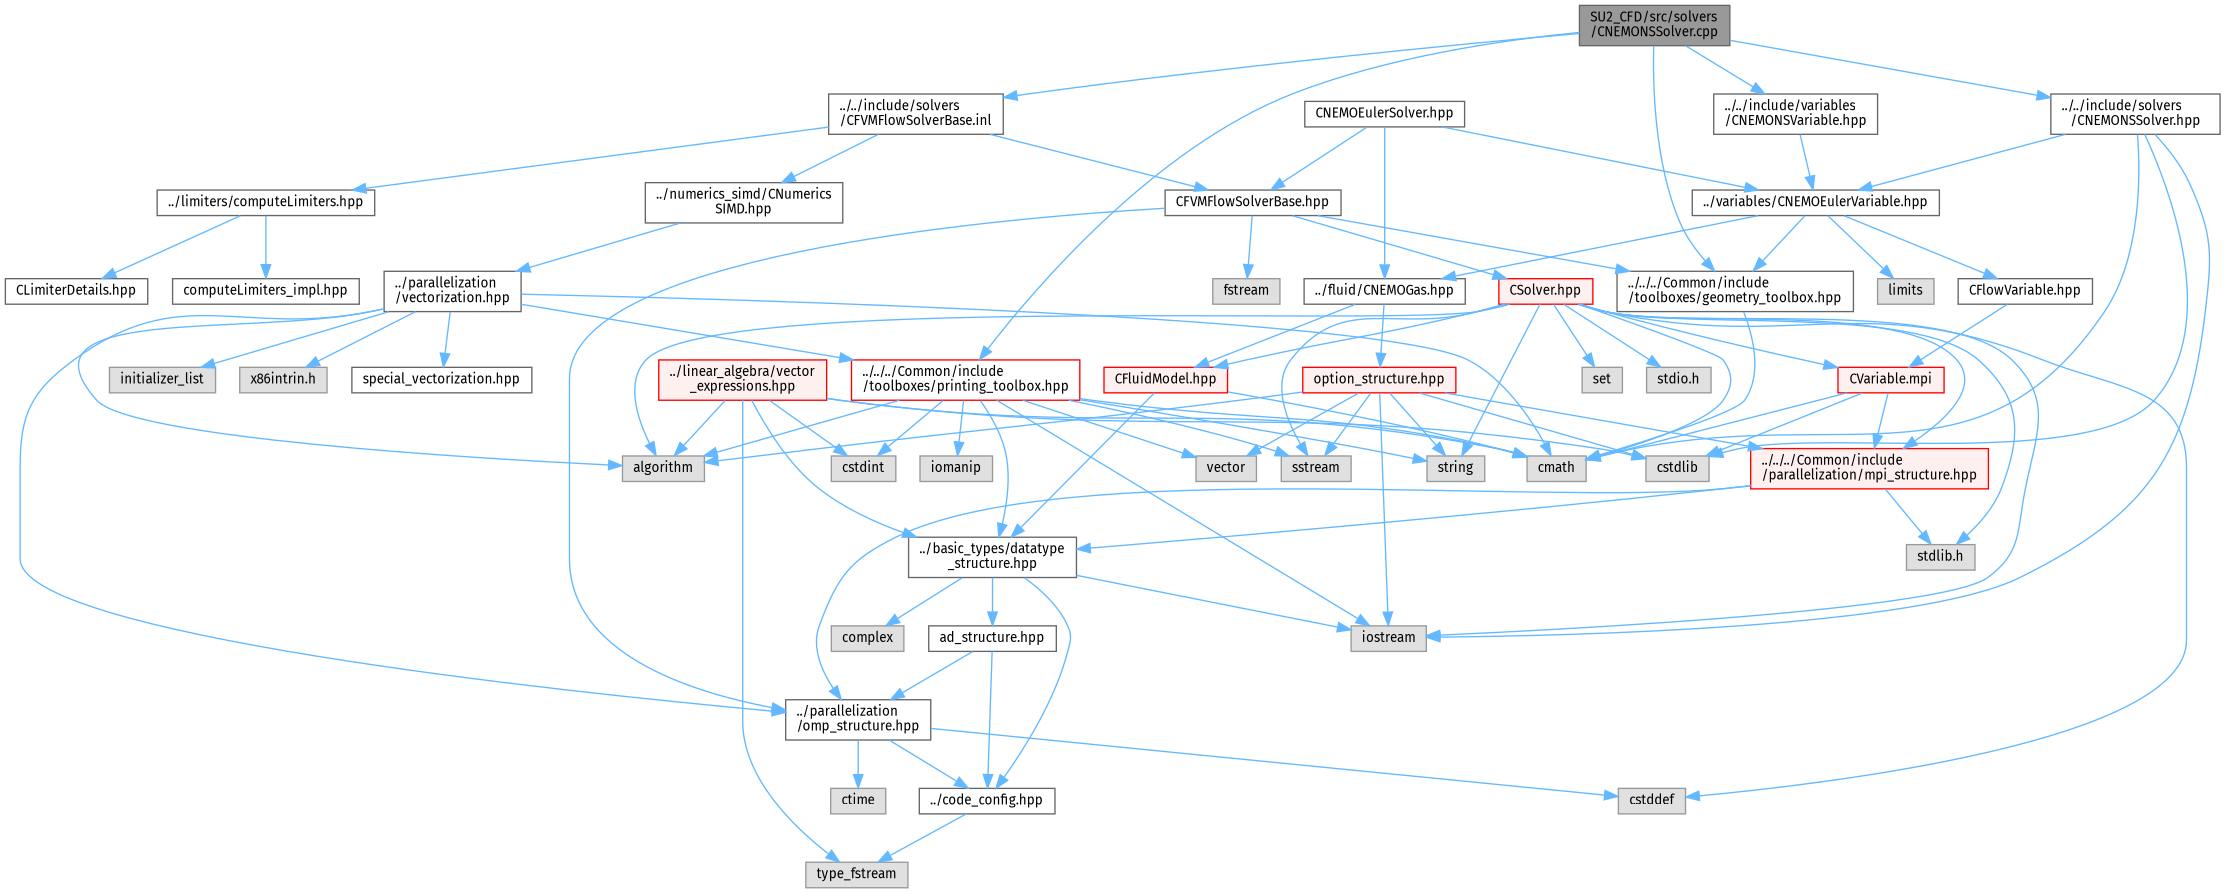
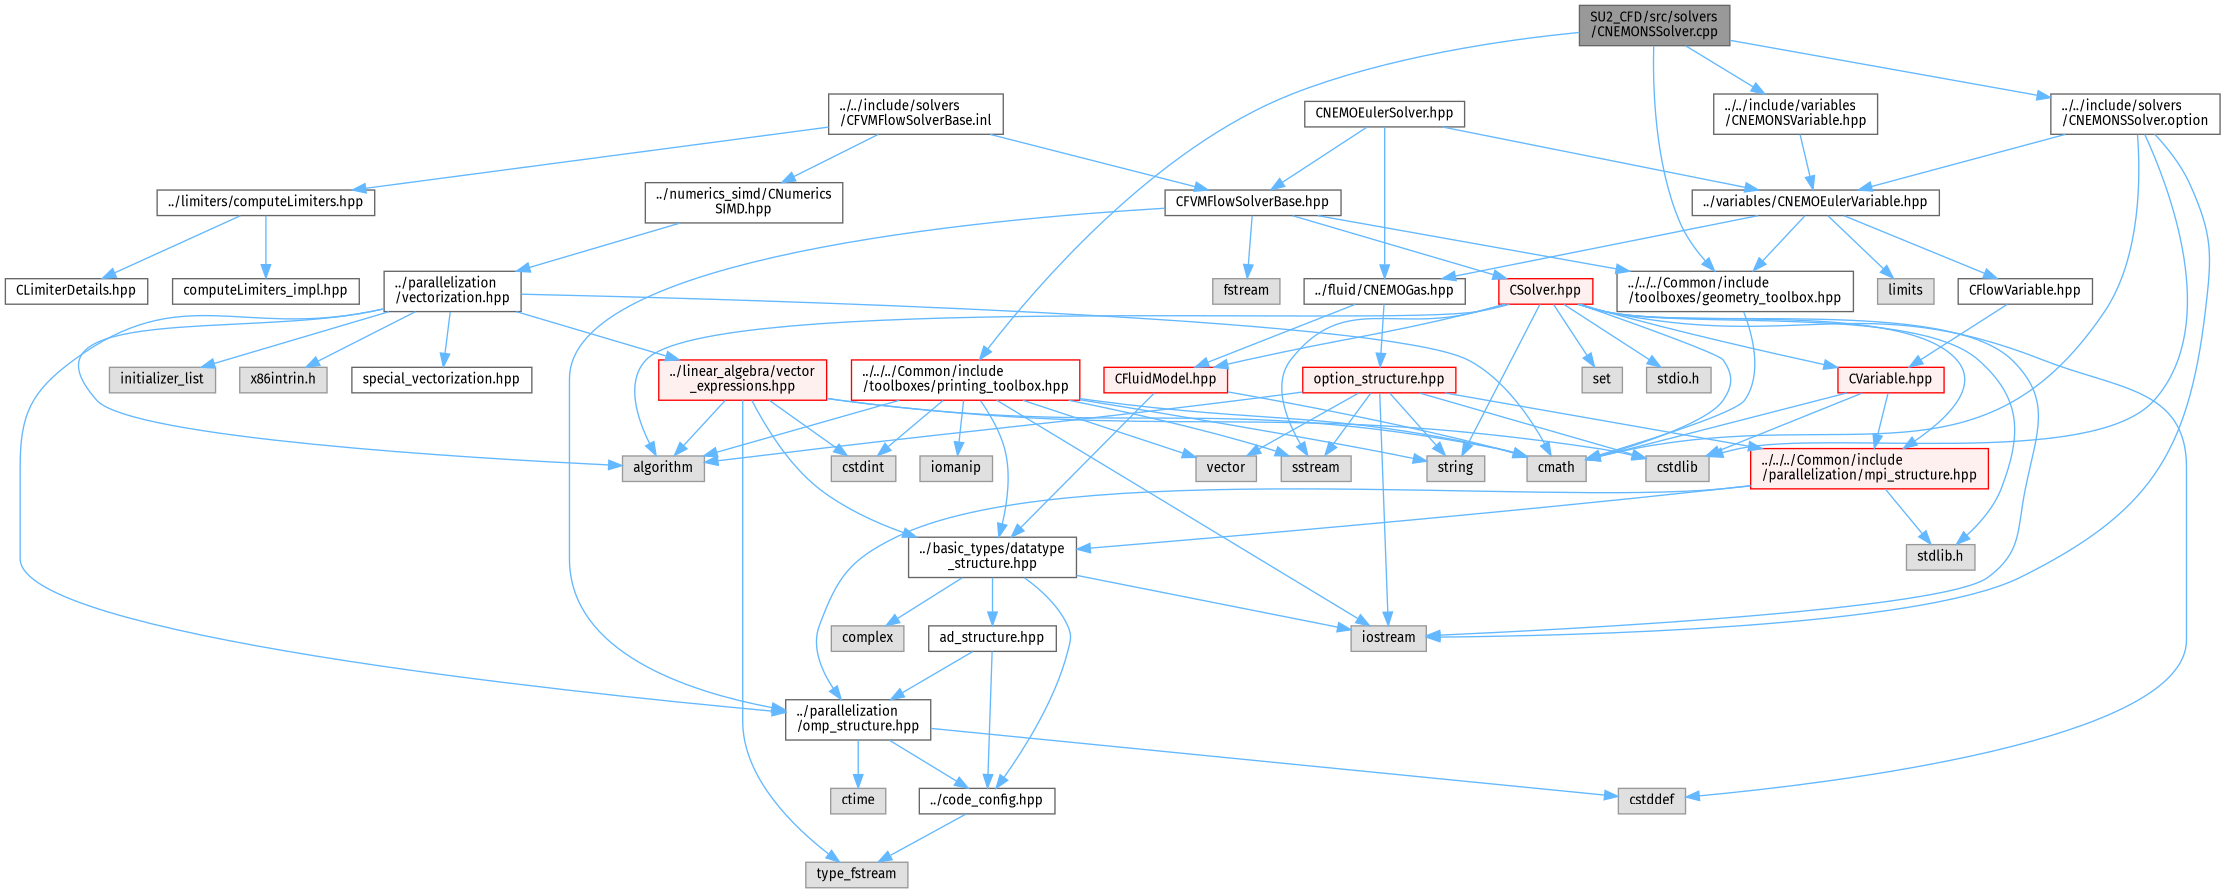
  digraph {
    fontname="Fira Sans"
    node [color=grey60 fillcolor=white fontname="Fira Sans" fontsize=10 shape=box style=filled]
    edge [color=steelblue1 fontname="Fira Sans" fontsize=10 labelfontname=Helvetica labelfontsize=10 style=solid]
    n1 [color=gray40 fillcolor=grey60 fontcolor=black height=0.2 label="SU2_CFD/src/solvers\l/CNEMONSSolver.cpp" width=0.4]
-   n2 [color=grey40 height=0.2 label="../../include/solvers\l/CNEMONSSolver.hpp" width=0.4]
+   n2 [color=grey40 height=0.2 label="../../include/solvers\l/CNEMONSSolver.option" width=0.4]
    n3 [color=grey40 height=0.2 label="../../../Common/include\l/toolboxes/geometry_toolbox.hpp" width=0.4]
    n4 [color=grey40 height=0.2 label="../../include/variables\l/CNEMONSVariable.hpp" width=0.4]
    n5 [color=red height=0.2 label="../../../Common/include\l/toolboxes/printing_toolbox.hpp" width=0.4]
    n6 [color=grey40 height=0.2 label="../../include/solvers\l/CFVMFlowSolverBase.inl" width=0.4]
    n7 [fillcolor="#E0E0E0" height=0.2 label=cmath width=0.4]
    n8 [fillcolor="#E0E0E0" height=0.2 label=iostream width=0.4]
    n9 [fillcolor="#E0E0E0" height=0.2 label=cstdlib width=0.4]
    n10 [color=grey40 height=0.2 label="../variables/CNEMOEulerVariable.hpp" width=0.4]
    n11 [color=grey40 height=0.2 label="../basic_types/datatype\l_structure.hpp" width=0.4]
    n12 [fillcolor="#E0E0E0" height=0.2 label=sstream width=0.4]
    n13 [fillcolor="#E0E0E0" height=0.2 label=string width=0.4]
    n14 [fillcolor="#E0E0E0" height=0.2 label=vector width=0.4]
    n15 [fillcolor="#E0E0E0" height=0.2 label=algorithm width=0.4]
    n16 [fillcolor="#E0E0E0" height=0.2 label=iomanip width=0.4]
    n17 [fillcolor="#E0E0E0" height=0.2 label=cstdint width=0.4]
    n18 [color=grey40 height=0.2 label="CFVMFlowSolverBase.hpp" width=0.4]
    n19 [color=grey40 height=0.2 label="../limiters/computeLimiters.hpp" width=0.4]
    n20 [color=grey40 height=0.2 label="../numerics_simd/CNumerics\lSIMD.hpp" width=0.4]
    n21 [color=grey40 height=0.2 label="CNEMOEulerSolver.hpp" width=0.4]
    n22 [color=grey40 height=0.2 label="../fluid/CNEMOGas.hpp" width=0.4]
    n23 [fillcolor="#E0E0E0" height=0.2 label=limits width=0.4]
    n24 [color=grey40 height=0.2 label="CFlowVariable.hpp" width=0.4]
    n25 [color=red fillcolor="#FFF0F0" height=0.2 label="CFluidModel.hpp" width=0.4]
    n26 [color=red fillcolor="#FFF0F0" height=0.2 label="option_structure.hpp" width=0.4]
    n27 [color=grey40 height=0.2 label="../parallelization\l/omp_structure.hpp" width=0.4]
    n28 [color=red fillcolor="#FFF0F0" height=0.2 label="CSolver.hpp" width=0.4]
    n29 [fillcolor="#E0E0E0" height=0.2 label=fstream width=0.4]
-   n30 [color=red fillcolor="#FFF0F0" height=0.2 label="CVariable.mpi" width=0.4]
+   n30 [color=red fillcolor="#FFF0F0" height=0.2 label="CVariable.hpp" width=0.4]
    n31 [color=red fillcolor="#FFF0F0" height=0.2 label="../../../Common/include\l/parallelization/mpi_structure.hpp" width=0.4]
    n32 [fillcolor="#E0E0E0" height=0.2 label="stdlib.h" width=0.4]
    n33 [fillcolor="#E0E0E0" height=0.2 label=complex width=0.4]
    n34 [color=grey40 height=0.2 label="../code_config.hpp" width=0.4]
    n35 [color=grey40 height=0.2 label="ad_structure.hpp" width=0.4]
    n36 [fillcolor="#E0E0E0" height=0.2 label=cstddef width=0.4]
    n37 [fillcolor="#E0E0E0" height=0.2 label=ctime width=0.4]
    n38 [fillcolor="#E0E0E0" height=0.2 label=type_fstream width=0.4]
    n39 [fillcolor="#E0E0E0" height=0.2 label=set width=0.4]
    n40 [fillcolor="#E0E0E0" height=0.2 label="stdio.h" width=0.4]
    n41 [color=grey40 height=0.2 label="CLimiterDetails.hpp" width=0.4]
    n42 [color=grey40 height=0.2 label="computeLimiters_impl.hpp" width=0.4]
    n43 [color=grey40 height=0.2 label="../parallelization\l/vectorization.hpp" width=0.4]
    n44 [color=red fillcolor="#FFF0F0" height=0.2 label="../linear_algebra/vector\l_expressions.hpp" width=0.4]
    n45 [fillcolor="#E0E0E0" height=0.2 label=initializer_list width=0.4]
    n46 [fillcolor="#E0E0E0" height=0.2 label="x86intrin.h" width=0.4]
    n47 [color=grey40 height=0.2 label="special_vectorization.hpp" width=0.4]
    n1 -> n2
    n1 -> n3
    n1 -> n4
    n1 -> n5
-   n1 -> n6
    n2 -> n7
    n2 -> n8
    n2 -> n9
    n2 -> n10
    n3 -> n7
    n4 -> n10
    n5 -> n7
    n5 -> n8
    n5 -> n11
    n5 -> n12
    n5 -> n13
    n5 -> n14
    n5 -> n15
    n5 -> n16
    n5 -> n17
    n6 -> n18
    n6 -> n19
    n6 -> n20
    n10 -> n3
    n10 -> n22
    n10 -> n23
    n10 -> n24
    n11 -> n8
    n11 -> n33
    n11 -> n34
    n11 -> n35
    n18 -> n3
    n18 -> n27
    n18 -> n28
    n18 -> n29
    n19 -> n41
    n19 -> n42
    n20 -> n43
    n21 -> n10
    n21 -> n18
    n21 -> n22
    n22 -> n25
    n22 -> n26
    n24 -> n30
    n25 -> n7
    n25 -> n11
    n26 -> n8
    n26 -> n9
    n26 -> n12
    n26 -> n13
    n26 -> n14
    n26 -> n15
    n26 -> n31
    n27 -> n34
    n27 -> n36
    n27 -> n37
    n28 -> n7
    n28 -> n8
    n28 -> n12
    n28 -> n13
    n28 -> n15
    n28 -> n25
    n28 -> n30
    n28 -> n31
    n28 -> n32
    n28 -> n36
    n28 -> n39
    n28 -> n40
    n30 -> n7
    n30 -> n9
    n30 -> n31
    n31 -> n11
    n31 -> n27
    n31 -> n32
    n34 -> n38
    n35 -> n27
    n35 -> n34
    n43 -> n7
    n43 -> n15
    n43 -> n27
-   n43 -> n5
+   n43 -> n44
    n43 -> n45
    n43 -> n46
    n43 -> n47
    n44 -> n7
    n44 -> n9
    n44 -> n11
    n44 -> n15
    n44 -> n17
    n44 -> n38
  }
